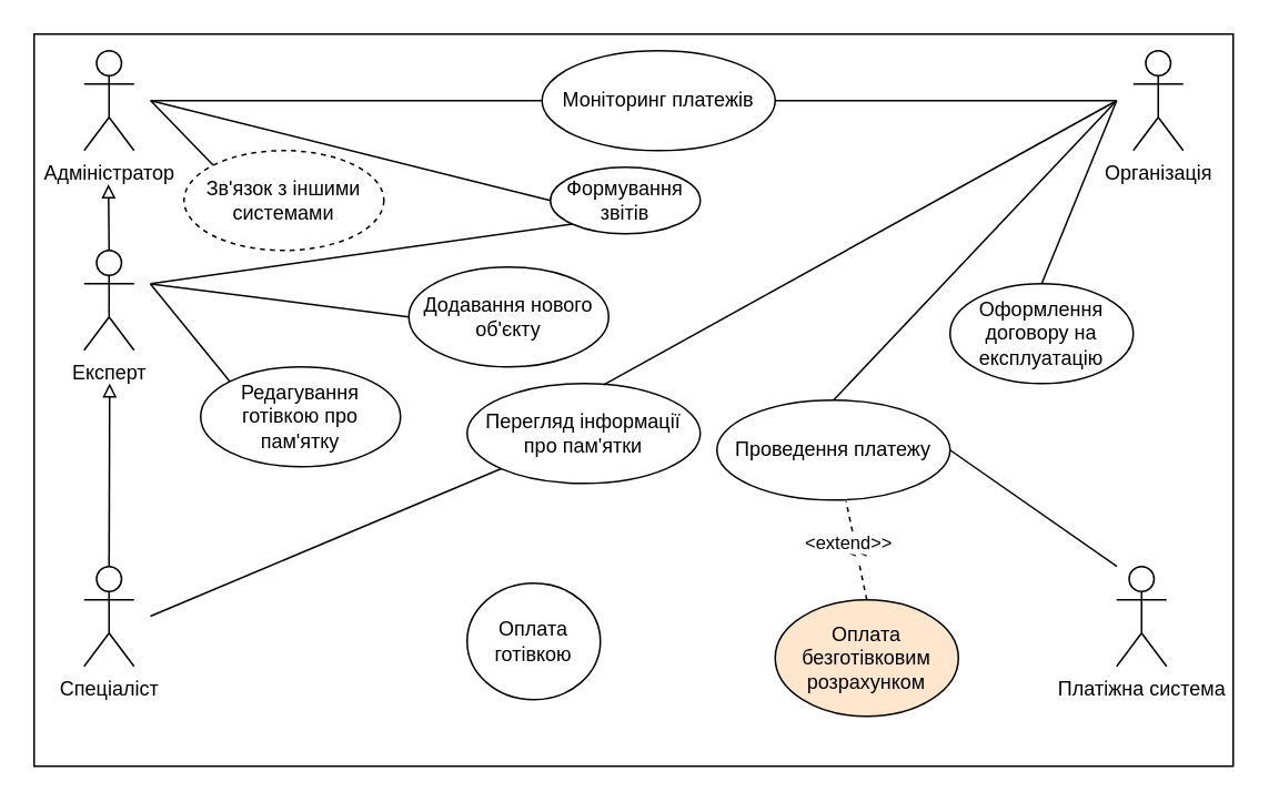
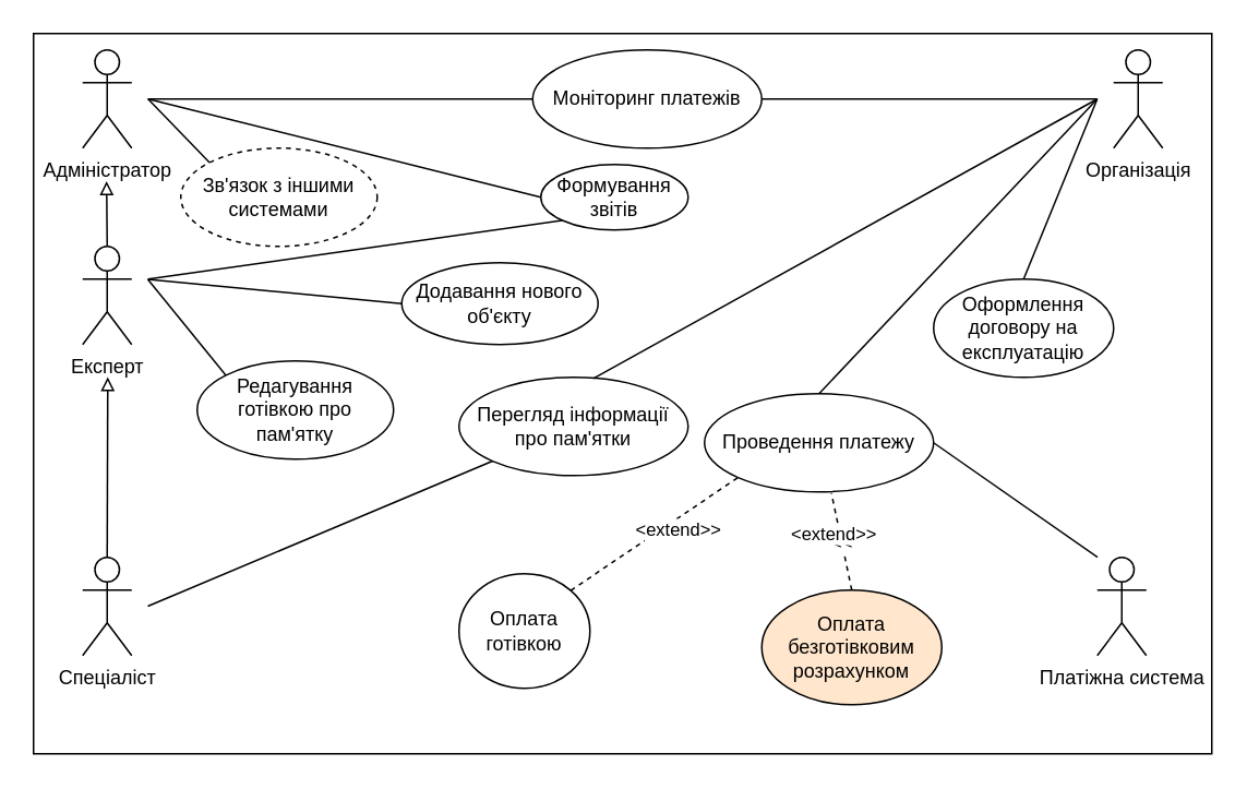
  <mxCell id="0" />
  <mxCell id="1" parent="0" />
  <mxCell id="2" value="" style="rounded=0;whiteSpace=wrap;html=1;fillColor=none;" vertex="1" parent="1"><mxGeometry x="20" y="20" width="720" height="440" as="geometry" /></mxCell>
  <mxCell id="3" value="Адміністратор" style="shape=umlActor;verticalLabelPosition=bottom;verticalAlign=top;html=1;outlineConnect=0;" vertex="1" parent="1"><mxGeometry x="50" y="30" width="30" height="60" as="geometry" /></mxCell>
  <mxCell id="4" value="Спеціаліст" style="shape=umlActor;verticalLabelPosition=bottom;verticalAlign=top;html=1;outlineConnect=0;" vertex="1" parent="1"><mxGeometry x="50" y="340" width="30" height="60" as="geometry" /></mxCell>
  <mxCell id="5" value="Організація" style="shape=umlActor;verticalLabelPosition=bottom;verticalAlign=top;html=1;outlineConnect=0;" vertex="1" parent="1"><mxGeometry x="680" y="30" width="30" height="60" as="geometry" /></mxCell>
  <mxCell id="6" value="Платіжна система" style="shape=umlActor;verticalLabelPosition=bottom;verticalAlign=top;html=1;outlineConnect=0;" vertex="1" parent="1"><mxGeometry x="670" y="340" width="30" height="60" as="geometry" /></mxCell>
  <mxCell id="7" value="" style="endArrow=block;html=1;rounded=0;exitX=0.5;exitY=0;exitDx=0;exitDy=0;exitPerimeter=0;startArrow=none;startFill=0;endFill=0;entryX=0.063;entryY=0.477;entryDx=0;entryDy=0;entryPerimeter=0;" edge="1" parent="1" source="4" target="2"><mxGeometry width="50" height="50" relative="1" as="geometry"><mxPoint x="340" y="310" as="sourcePoint" /><mxPoint x="390" y="260" as="targetPoint" /></mxGeometry></mxCell>
- <mxCell id="8" value="Додавання нового об'єкту" style="ellipse;whiteSpace=wrap;html=1;" vertex="1" parent="1"><mxGeometry x="245" y="160" width="120" height="60" as="geometry" /></mxCell>
+ <mxCell id="8" value="Додавання нового об'єкту" style="ellipse;whiteSpace=wrap;html=1;" vertex="1" parent="1"><mxGeometry x="245" y="160" width="120" height="50" as="geometry" /></mxCell>
  <mxCell id="9" value="Редагування готівкою про пам'ятку" style="ellipse;whiteSpace=wrap;html=1;" vertex="1" parent="1"><mxGeometry x="120" y="220" width="120" height="60" as="geometry" /></mxCell>
  <mxCell id="10" value="" style="endArrow=block;html=1;rounded=0;exitX=0.5;exitY=0;exitDx=0;exitDy=0;exitPerimeter=0;startArrow=none;startFill=0;endFill=0;entryX=0.062;entryY=0.205;entryDx=0;entryDy=0;entryPerimeter=0;" edge="1" parent="1" source="27" target="2"><mxGeometry width="50" height="50" relative="1" as="geometry"><mxPoint x="64.5" y="210" as="sourcePoint" /><mxPoint x="64.5" y="140" as="targetPoint" /></mxGeometry></mxCell>
  <mxCell id="11" value="" style="endArrow=none;html=1;rounded=0;entryX=0;entryY=0.5;entryDx=0;entryDy=0;exitX=0.097;exitY=0.523;exitDx=0;exitDy=0;exitPerimeter=0;" edge="1" parent="1" target="8"><mxGeometry width="50" height="50" relative="1" as="geometry"><mxPoint x="89.84" y="170.12" as="sourcePoint" /><mxPoint x="390" y="180" as="targetPoint" /></mxGeometry></mxCell>
  <mxCell id="12" value="" style="endArrow=none;html=1;rounded=0;entryX=0;entryY=0;entryDx=0;entryDy=0;exitX=0.097;exitY=0.523;exitDx=0;exitDy=0;exitPerimeter=0;" edge="1" parent="1" target="9"><mxGeometry width="50" height="50" relative="1" as="geometry"><mxPoint x="89.84" y="170.12" as="sourcePoint" /><mxPoint x="190" y="110" as="targetPoint" /></mxGeometry></mxCell>
  <mxCell id="13" value="Перегляд інформації про пам'ятки" style="ellipse;whiteSpace=wrap;html=1;" vertex="1" parent="1"><mxGeometry x="280" y="230" width="140" height="60" as="geometry" /></mxCell>
  <mxCell id="14" value="" style="endArrow=none;html=1;rounded=0;entryX=0;entryY=1;entryDx=0;entryDy=0;exitX=0.097;exitY=0.795;exitDx=0;exitDy=0;exitPerimeter=0;" edge="1" parent="1" source="2" target="13"><mxGeometry width="50" height="50" relative="1" as="geometry"><mxPoint x="100" y="260" as="sourcePoint" /><mxPoint x="190" y="270" as="targetPoint" /></mxGeometry></mxCell>
  <mxCell id="15" value="" style="endArrow=none;html=1;rounded=0;entryX=0;entryY=1;entryDx=0;entryDy=0;exitX=0.586;exitY=0.013;exitDx=0;exitDy=0;exitPerimeter=0;" edge="1" parent="1" source="13"><mxGeometry width="50" height="50" relative="1" as="geometry"><mxPoint x="399" y="159" as="sourcePoint" /><mxPoint x="670" y="60" as="targetPoint" /></mxGeometry></mxCell>
  <mxCell id="16" value="Оформлення договору на експлуатацію" style="ellipse;whiteSpace=wrap;html=1;" vertex="1" parent="1"><mxGeometry x="570" y="170" width="110" height="60" as="geometry" /></mxCell>
  <mxCell id="17" value="" style="endArrow=none;html=1;rounded=0;exitX=0.5;exitY=0;exitDx=0;exitDy=0;" edge="1" parent="1" source="16"><mxGeometry width="50" height="50" relative="1" as="geometry"><mxPoint x="340" y="310" as="sourcePoint" /><mxPoint x="670" y="60" as="targetPoint" /></mxGeometry></mxCell>
  <mxCell id="18" value="Проведення платежу" style="ellipse;whiteSpace=wrap;html=1;" vertex="1" parent="1"><mxGeometry x="430" y="240" width="140" height="60" as="geometry" /></mxCell>
  <mxCell id="19" value="" style="endArrow=none;html=1;rounded=0;exitX=0.5;exitY=0;exitDx=0;exitDy=0;" edge="1" parent="1" source="18"><mxGeometry width="50" height="50" relative="1" as="geometry"><mxPoint x="432" y="231" as="sourcePoint" /><mxPoint x="670" y="60" as="targetPoint" /></mxGeometry></mxCell>
  <mxCell id="20" value="" style="endArrow=none;html=1;rounded=0;exitX=1;exitY=0.5;exitDx=0;exitDy=0;entryX=0.903;entryY=0.727;entryDx=0;entryDy=0;entryPerimeter=0;" edge="1" parent="1" source="18" target="2"><mxGeometry width="50" height="50" relative="1" as="geometry"><mxPoint x="580" y="240" as="sourcePoint" /><mxPoint x="680" y="70" as="targetPoint" /></mxGeometry></mxCell>
  <mxCell id="21" value="Оплата готівкою" style="ellipse;whiteSpace=wrap;html=1;" vertex="1" parent="1"><mxGeometry x="280" y="350" width="80" height="70" as="geometry" /></mxCell>
  <mxCell id="22" value="Оплата безготівковим розрахунком" style="ellipse;whiteSpace=wrap;html=1;fillColor=#ffe6cc;" vertex="1" parent="1"><mxGeometry x="465" y="360" width="110" height="70" as="geometry" /></mxCell>
+ <mxCell id="23" value="&amp;lt;&amp;lt;" style="endArrow=none;dashed=1;html=1;rounded=0;entryX=0;entryY=1;entryDx=0;entryDy=0;exitX=1;exitY=0;exitDx=0;exitDy=0;" edge="1" parent="1" source="21" target="18"><mxGeometry width="50" height="50" relative="1" as="geometry"><mxPoint x="430" y="300" as="sourcePoint" /><mxPoint x="350" y="330" as="targetPoint" /></mxGeometry></mxCell>
+ <mxCell id="24" value="&amp;lt;extend&amp;gt;&amp;gt;" style="edgeLabel;html=1;align=center;verticalAlign=middle;resizable=0;points=[];" vertex="1" connectable="0" parent="23"><mxGeometry x="0.364" y="-4" relative="1" as="geometry"><mxPoint x="-7" y="6" as="offset" /></mxGeometry></mxCell>
  <mxCell id="25" value="&amp;lt;&amp;lt;" style="endArrow=none;dashed=1;html=1;rounded=0;entryX=0.554;entryY=1.013;entryDx=0;entryDy=0;exitX=0.5;exitY=0;exitDx=0;exitDy=0;entryPerimeter=0;" edge="1" parent="1" source="22" target="18"><mxGeometry width="50" height="50" relative="1" as="geometry"><mxPoint x="470" y="330" as="sourcePoint" /><mxPoint x="540" y="290" as="targetPoint" /></mxGeometry></mxCell>
  <mxCell id="26" value="&amp;lt;extend&amp;gt;&amp;gt;" style="edgeLabel;html=1;align=center;verticalAlign=middle;resizable=0;points=[];" vertex="1" connectable="0" parent="25"><mxGeometry x="0.364" y="-4" relative="1" as="geometry"><mxPoint x="-7" y="6" as="offset" /></mxGeometry></mxCell>
  <mxCell id="27" value="Експерт&lt;span style=&quot;color: rgba(0, 0, 0, 0); font-family: monospace; font-size: 0px; text-align: start;&quot;&gt;%3CmxGraphModel%3E%3Croot%3E%3CmxCell%20id%3D%220%22%2F%3E%3CmxCell%20id%3D%221%22%20parent%3D%220%22%2F%3E%3CmxCell%20id%3D%222%22%20value%3D%22%D0%90%D0%B4%D0%BC%D1%96%D0%BD%D1%96%D1%81%D1%82%D1%80%D0%B0%D1%82%D0%BE%D1%80%22%20style%3D%22shape%3DumlActor%3BverticalLabelPosition%3Dbottom%3BverticalAlign%3Dtop%3Bhtml%3D1%3BoutlineConnect%3D0%3B%22%20vertex%3D%221%22%20parent%3D%221%22%3E%3CmxGeometry%20x%3D%22110%22%20y%3D%2250%22%20width%3D%2230%22%20height%3D%2260%22%20as%3D%22geometry%22%2F%3E%3C%2FmxCell%3E%3C%2Froot%3E%3C%2FmxGraphModel%3E&lt;/span&gt;" style="shape=umlActor;verticalLabelPosition=bottom;verticalAlign=top;html=1;outlineConnect=0;" vertex="1" parent="1"><mxGeometry x="50" y="150" width="30" height="60" as="geometry" /></mxCell>
  <mxCell id="28" value="Моніторинг платежів" style="ellipse;whiteSpace=wrap;html=1;" vertex="1" parent="1"><mxGeometry x="325" y="30" width="140" height="60" as="geometry" /></mxCell>
  <mxCell id="29" value="" style="endArrow=none;html=1;rounded=0;exitX=1;exitY=0.5;exitDx=0;exitDy=0;" edge="1" parent="1" source="28"><mxGeometry width="50" height="50" relative="1" as="geometry"><mxPoint x="340" y="310" as="sourcePoint" /><mxPoint x="670" y="60" as="targetPoint" /></mxGeometry></mxCell>
  <mxCell id="30" value="" style="endArrow=none;html=1;rounded=0;exitX=0.097;exitY=0.091;exitDx=0;exitDy=0;entryX=0;entryY=0.5;entryDx=0;entryDy=0;exitPerimeter=0;" edge="1" parent="1" source="2" target="28"><mxGeometry width="50" height="50" relative="1" as="geometry"><mxPoint x="120" y="50" as="sourcePoint" /><mxPoint x="325" y="50" as="targetPoint" /></mxGeometry></mxCell>
  <mxCell id="31" value="Формування звітів" style="ellipse;whiteSpace=wrap;html=1;" vertex="1" parent="1"><mxGeometry x="330" y="100" width="90" height="40" as="geometry" /></mxCell>
  <mxCell id="32" value="" style="endArrow=none;html=1;rounded=0;entryX=0;entryY=0.5;entryDx=0;entryDy=0;" edge="1" parent="1" target="31"><mxGeometry width="50" height="50" relative="1" as="geometry"><mxPoint x="90" y="60" as="sourcePoint" /><mxPoint x="255" y="170" as="targetPoint" /></mxGeometry></mxCell>
  <mxCell id="33" value="" style="endArrow=none;html=1;rounded=0;entryX=0;entryY=1;entryDx=0;entryDy=0;" edge="1" parent="1" target="31"><mxGeometry width="50" height="50" relative="1" as="geometry"><mxPoint x="90" y="170" as="sourcePoint" /><mxPoint x="255" y="170" as="targetPoint" /></mxGeometry></mxCell>
  <mxCell id="34" value="Зв'язок з іншими системами" style="ellipse;whiteSpace=wrap;html=1;dashed=1;" vertex="1" parent="1"><mxGeometry x="110" y="90" width="120" height="60" as="geometry" /></mxCell>
  <mxCell id="35" value="" style="endArrow=none;html=1;rounded=0;entryX=0;entryY=0;entryDx=0;entryDy=0;" edge="1" parent="1" target="34"><mxGeometry width="50" height="50" relative="1" as="geometry"><mxPoint x="90" y="60" as="sourcePoint" /><mxPoint x="255" y="200" as="targetPoint" /></mxGeometry></mxCell>
